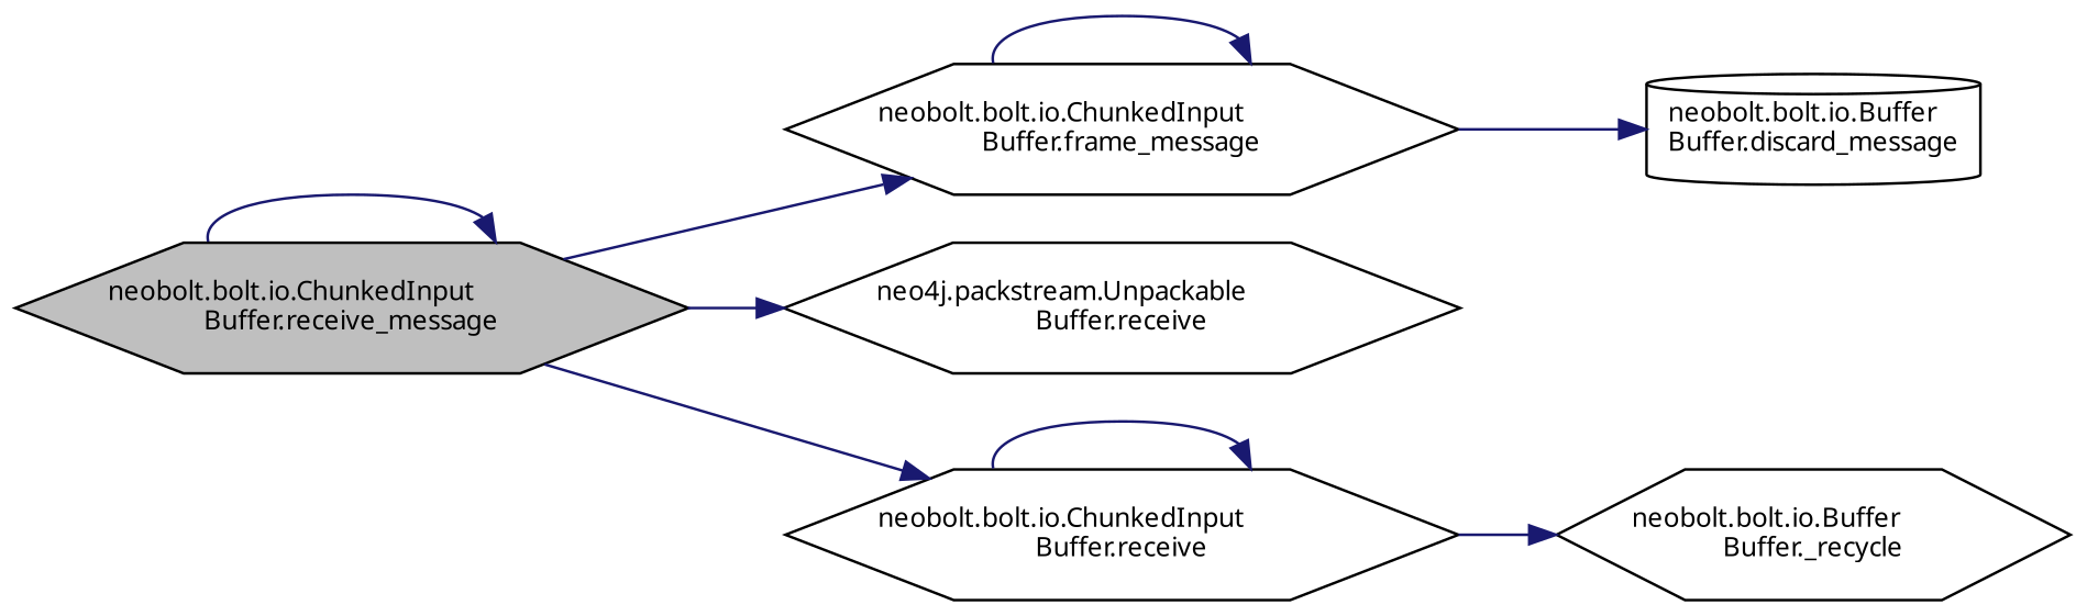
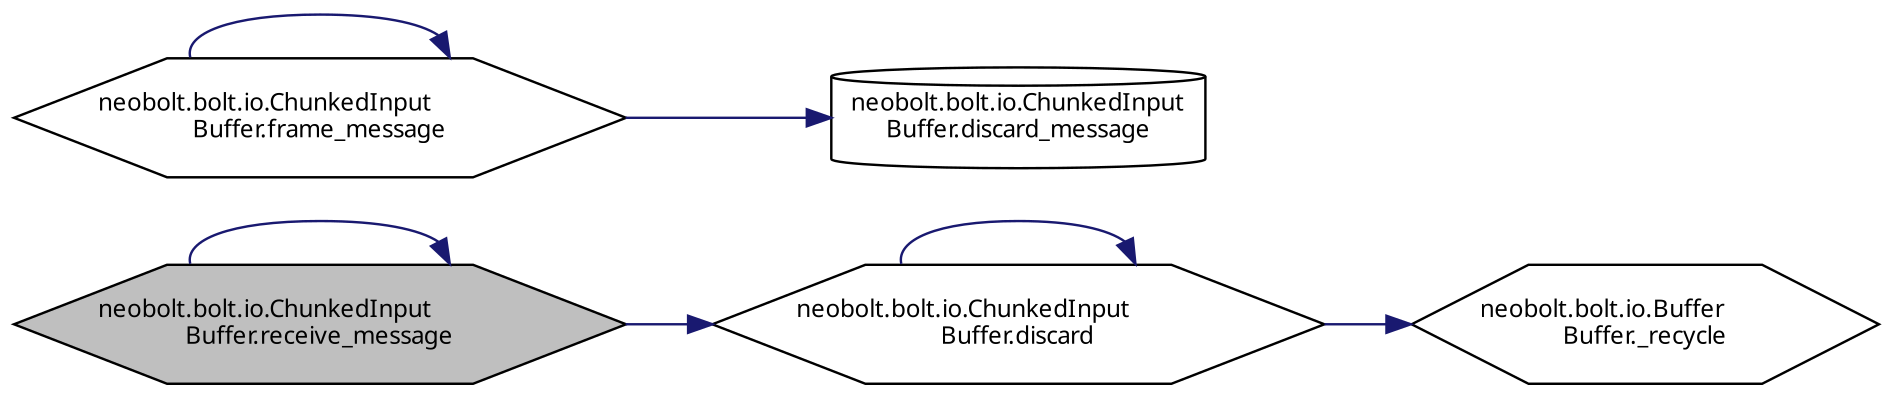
  digraph {
    fontname="Noto Sans"
    rankdir=LR
    node [color=black fillcolor=white fontname="Noto Sans" fontsize=10 shape=hexagon style=filled]
    edge [color=midnightblue fontname="Noto Sans" fontsize=10 labelfontname=Helvetica labelfontsize=10 style=solid]
    n1 [fillcolor=grey75 fontcolor=black height=0.2 label="neobolt.bolt.io.ChunkedInput\lBuffer.receive_message" width=0.4]
    n2 [height=0.2 label="neobolt.bolt.io.ChunkedInput\lBuffer.frame_message" width=0.4]
-   n3 [height=0.2 label="neo4j.packstream.Unpackable\lBuffer.receive" width=0.4]
-   n4 [height=0.2 label="neobolt.bolt.io.ChunkedInput\lBuffer.receive" width=0.4]
-   n5 [height=0.2 label="neobolt.bolt.io.Buffer\lBuffer.discard_message" shape=cylinder width=0.4]
+   n4 [height=0.2 label="neobolt.bolt.io.ChunkedInput\lBuffer.discard" width=0.4]
+   n5 [height=0.2 label="neobolt.bolt.io.ChunkedInput\lBuffer.discard_message" shape=cylinder width=0.4]
    n6 [height=0.2 label="neobolt.bolt.io.Buffer\lBuffer._recycle" width=0.4]
    n1 -> n1
-   n1 -> n2
-   n1 -> n3
    n1 -> n4
    n2 -> n2
    n2 -> n5
    n4 -> n4
    n4 -> n6
  }
